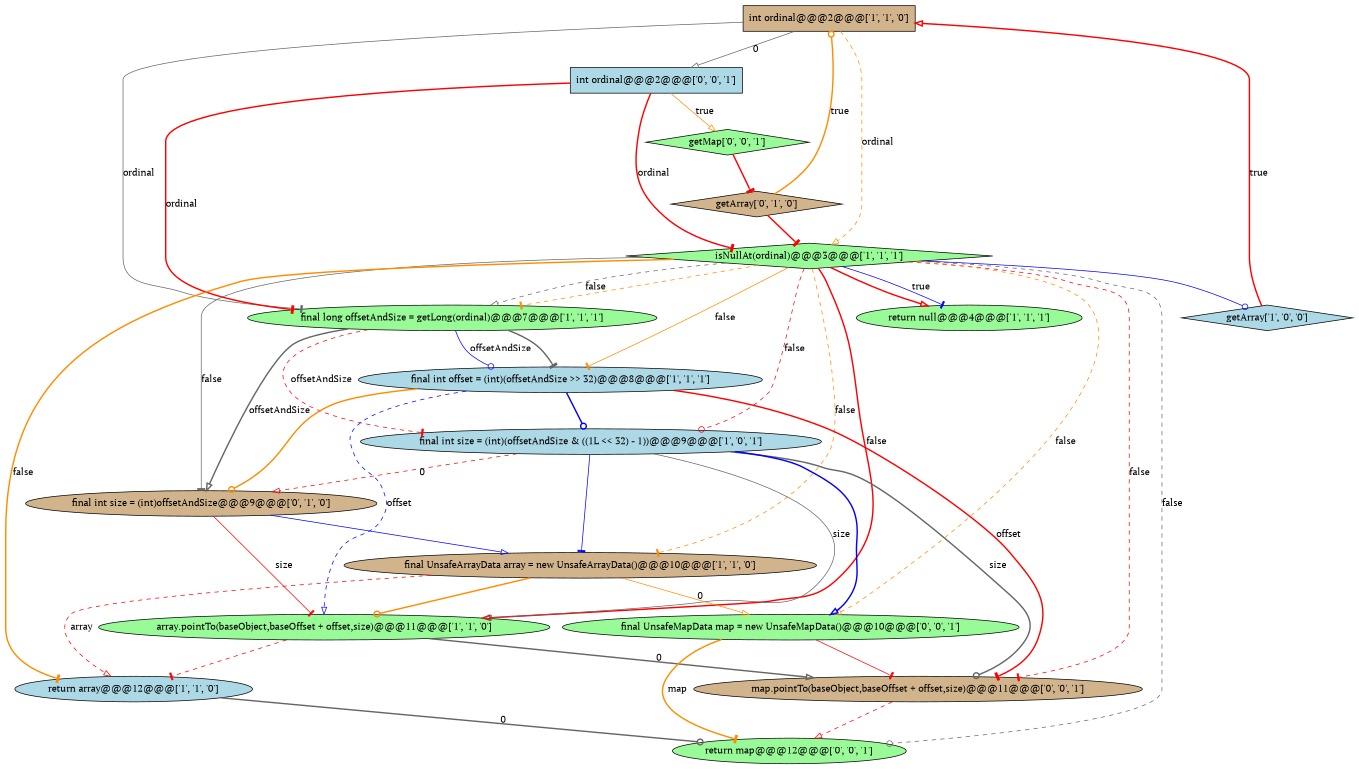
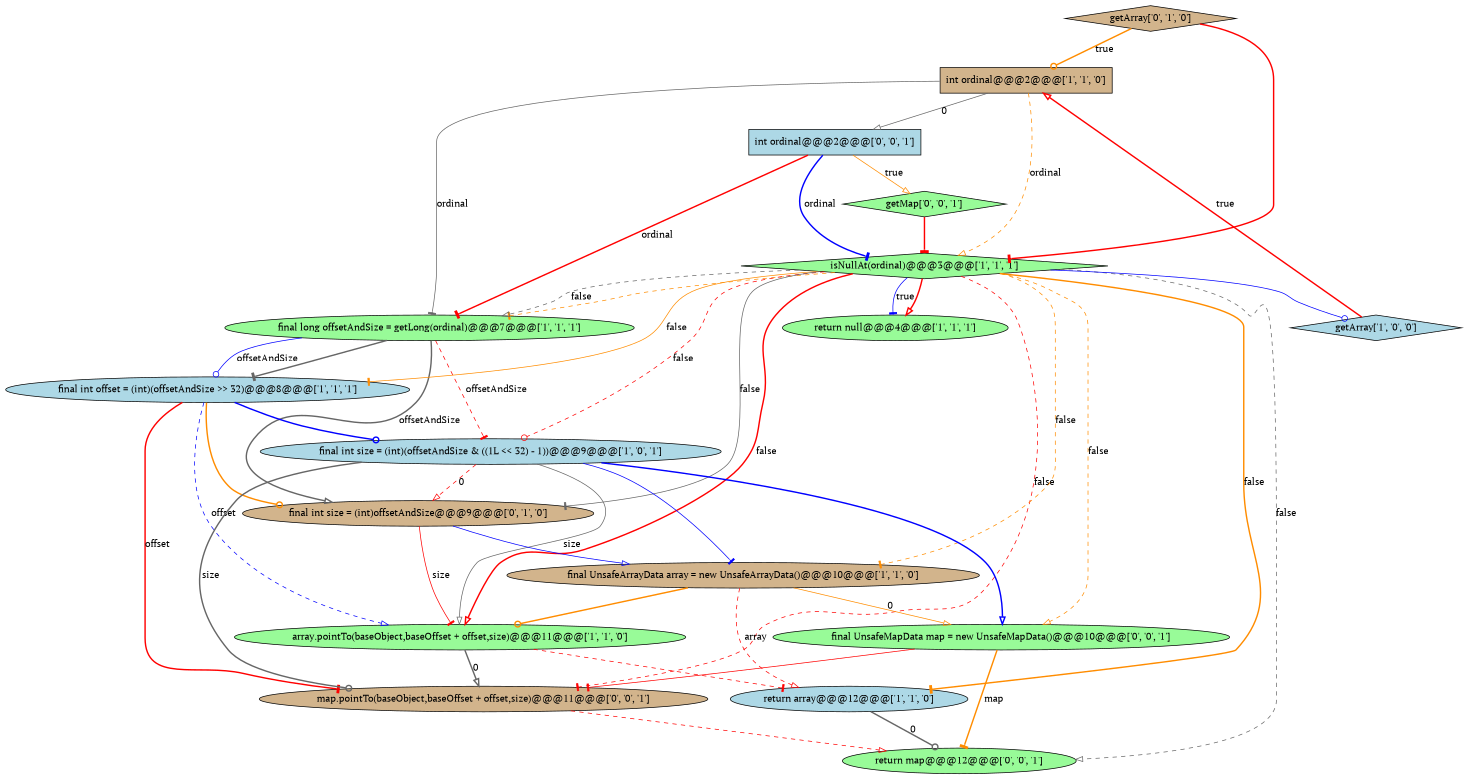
  digraph {
    fontname="PT Serif"
    node [fillcolor=palegreen fontname="PT Serif" shape=ellipse style=filled]
    edge [arrowhead=tee color=red fontname="PT Serif" style=bold]
    n1 [fillcolor=tan label="int ordinal@@@2@@@['1', '1', '0']" shape=box]
    n2 [label="final long offsetAndSize = getLong(ordinal)@@@7@@@['1', '1', '1']"]
    n3 [fillcolor=lightblue label="int ordinal@@@2@@@['0', '0', '1']" shape=box]
    n4 [label="isNullAt(ordinal)@@@3@@@['1', '1', '1']" shape=diamond]
    n5 [fillcolor=lightblue label="final int offset = (int)(offsetAndSize >> 32)@@@8@@@['1', '1', '1']"]
    n6 [fillcolor=lightblue label="final int size = (int)(offsetAndSize & ((1L << 32) - 1))@@@9@@@['1', '0', '1']"]
    n7 [fillcolor=tan label="final int size = (int)offsetAndSize@@@9@@@['0', '1', '0']"]
    n8 [label="getMap['0', '0', '1']" shape=diamond]
    n9 [label="array.pointTo(baseObject,baseOffset + offset,size)@@@11@@@['1', '1', '0']"]
    n10 [fillcolor=tan label="map.pointTo(baseObject,baseOffset + offset,size)@@@11@@@['0', '0', '1']"]
    n11 [fillcolor=lightblue label="return array@@@12@@@['1', '1', '0']"]
    n12 [label="return map@@@12@@@['0', '0', '1']"]
    n13 [fillcolor=lightblue label="getArray['1', '0', '0']" shape=diamond]
    n14 [fillcolor=tan label="final UnsafeArrayData array = new UnsafeArrayData()@@@10@@@['1', '1', '0']"]
    n15 [label="final UnsafeMapData map = new UnsafeMapData()@@@10@@@['0', '0', '1']"]
    n16 [label="return null@@@4@@@['1', '1', '1']"]
    n17 [fillcolor=tan label="getArray['0', '1', '0']" shape=diamond]
    n1 -> n2 [color=gray40 label=ordinal style=solid]
    n1 -> n3 [arrowhead=onormal color=gray40 label=0 style=solid]
    n1 -> n4 [arrowhead=onormal color=darkorange label=ordinal style=dashed]
    n2 -> n5 [color=gray40]
    n2 -> n5 [arrowhead=odot color=blue label=offsetAndSize style=solid]
    n2 -> n6 [label=offsetAndSize style=dashed]
    n2 -> n7 [arrowhead=onormal color=gray40 label=offsetAndSize]
    n3 -> n2 [label=ordinal]
-   n3 -> n4 [label=ordinal]
+   n3 -> n4 [color=blue label=ordinal]
    n3 -> n8 [arrowhead=onormal color=darkorange label=true style=solid]
    n4 -> n2 [color=darkorange style=dashed]
    n4 -> n2 [arrowhead=onormal color=gray40 label=false style=dashed]
    n4 -> n5 [color=darkorange label=false style=solid]
    n4 -> n6 [arrowhead=odot label=false style=dashed]
    n4 -> n7 [color=gray40 label=false style=solid]
    n4 -> n9 [arrowhead=onormal label=false]
    n4 -> n10 [label=false style=dashed]
    n4 -> n11 [color=darkorange label=false]
-   n4 -> n12 [arrowhead=odot color=gray40 label=false style=dashed]
+   n4 -> n12 [arrowhead=onormal color=gray40 label=false style=dashed]
    n4 -> n13 [arrowhead=odot color=blue style=solid]
    n4 -> n14 [color=darkorange label=false style=dashed]
    n4 -> n15 [arrowhead=onormal color=darkorange label=false style=dashed]
    n4 -> n16 [color=blue label=true style=solid]
    n4 -> n16 [arrowhead=onormal]
    n5 -> n6 [arrowhead=odot color=blue]
    n5 -> n7 [arrowhead=odot color=darkorange]
    n5 -> n9 [arrowhead=onormal color=blue label=offset style=dashed]
    n5 -> n10 [label=offset]
    n6 -> n7 [arrowhead=onormal label=0 style=dashed]
    n6 -> n9 [arrowhead=onormal color=gray40 label=size style=solid]
    n6 -> n10 [arrowhead=odot color=gray40 label=size]
    n6 -> n14 [color=blue style=solid]
    n6 -> n15 [arrowhead=onormal color=blue]
    n7 -> n9 [label=size style=solid]
    n7 -> n14 [arrowhead=onormal color=blue style=solid]
-   n8 -> n17
+   n8 -> n4
    n9 -> n10 [arrowhead=onormal color=gray40 label=0]
    n9 -> n11 [style=dashed]
    n10 -> n12 [arrowhead=onormal style=dashed]
    n11 -> n12 [arrowhead=odot color=gray40 label=0]
    n13 -> n1 [arrowhead=onormal label=true]
    n14 -> n9 [arrowhead=odot color=darkorange]
    n14 -> n11 [arrowhead=onormal label=array style=dashed]
    n14 -> n15 [arrowhead=onormal color=darkorange label=0 style=solid]
    n15 -> n10 [style=solid]
    n15 -> n12 [color=darkorange label=map]
    n17 -> n1 [arrowhead=odot color=darkorange label=true]
    n17 -> n4
  }
